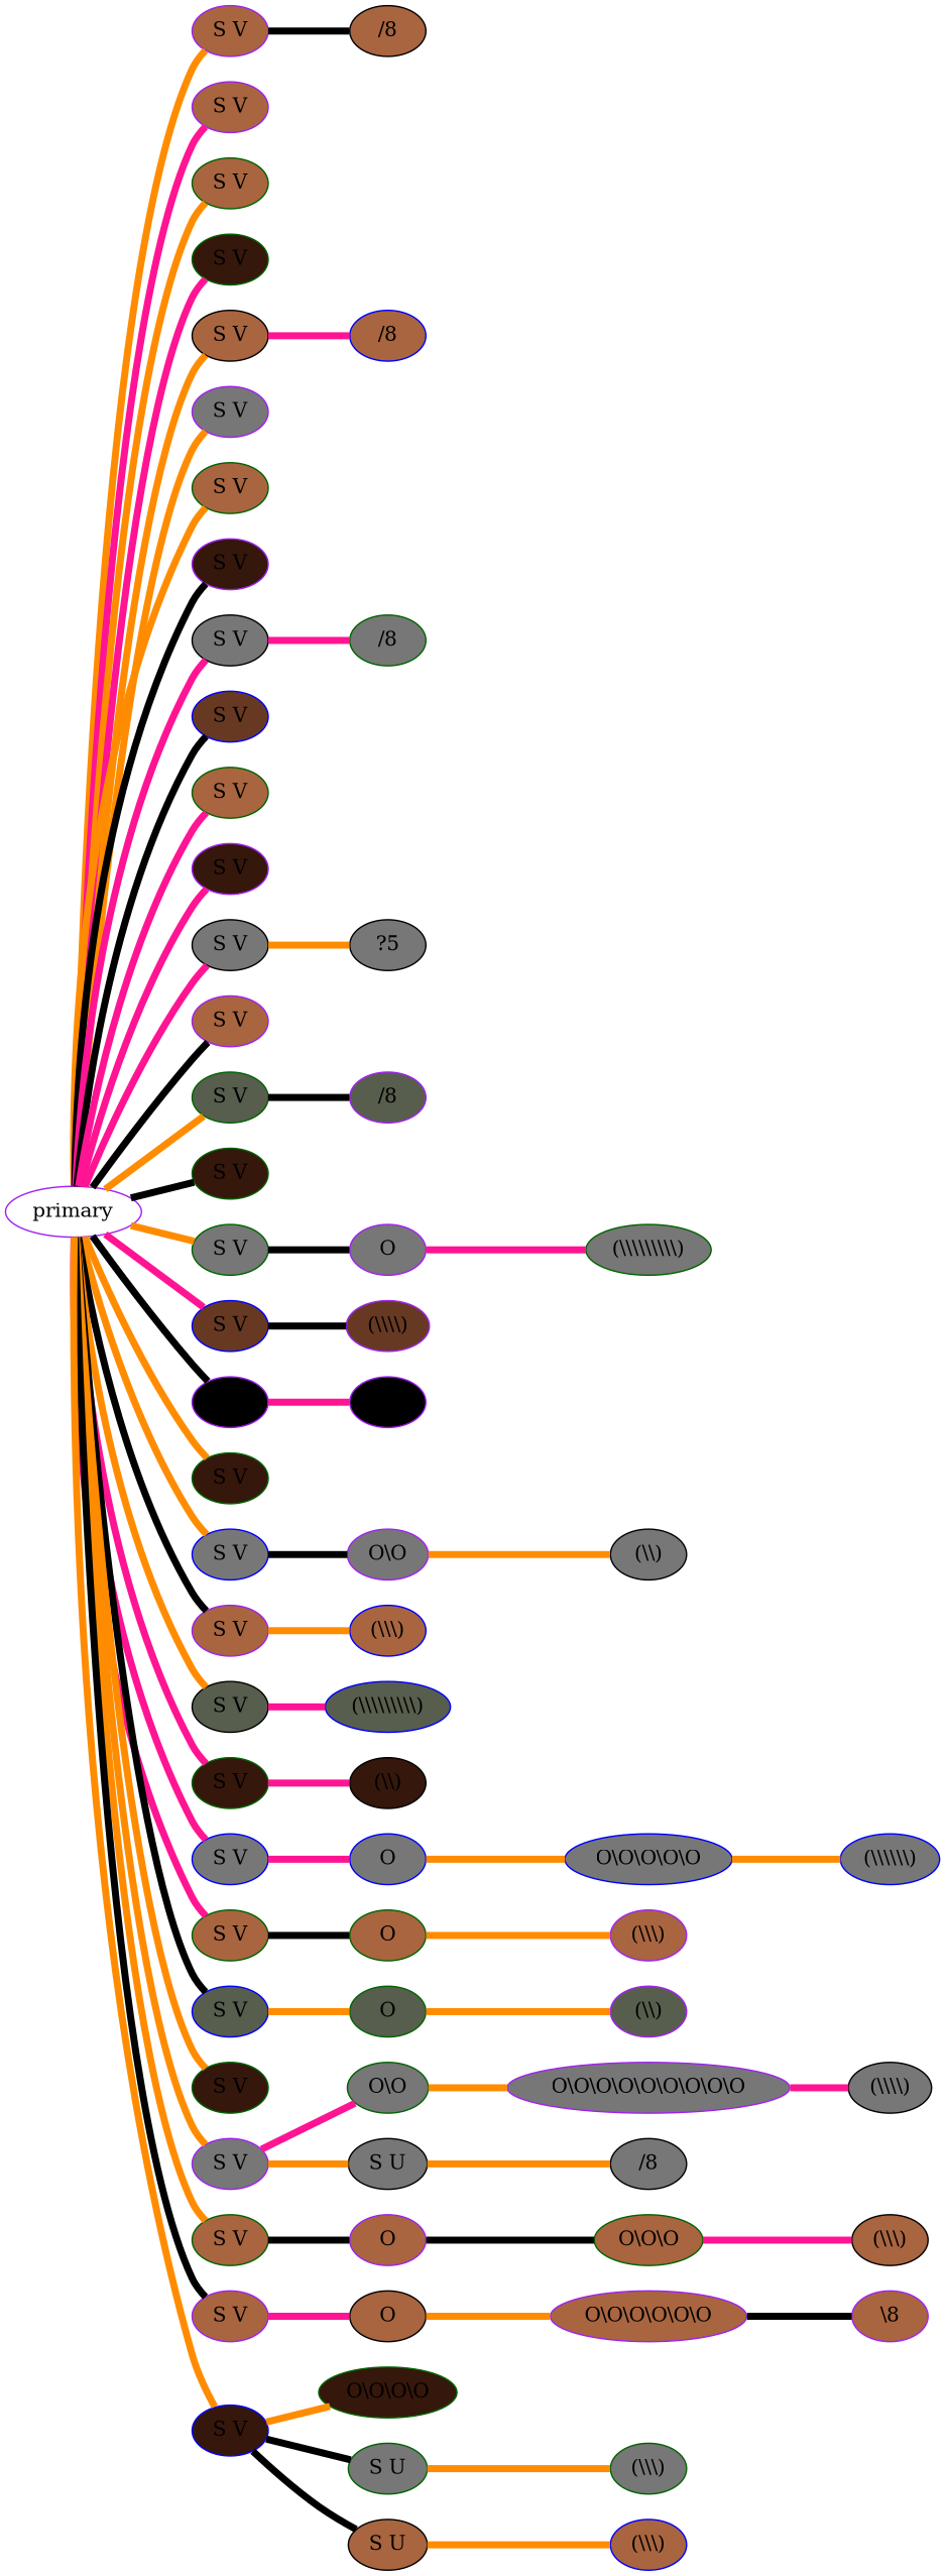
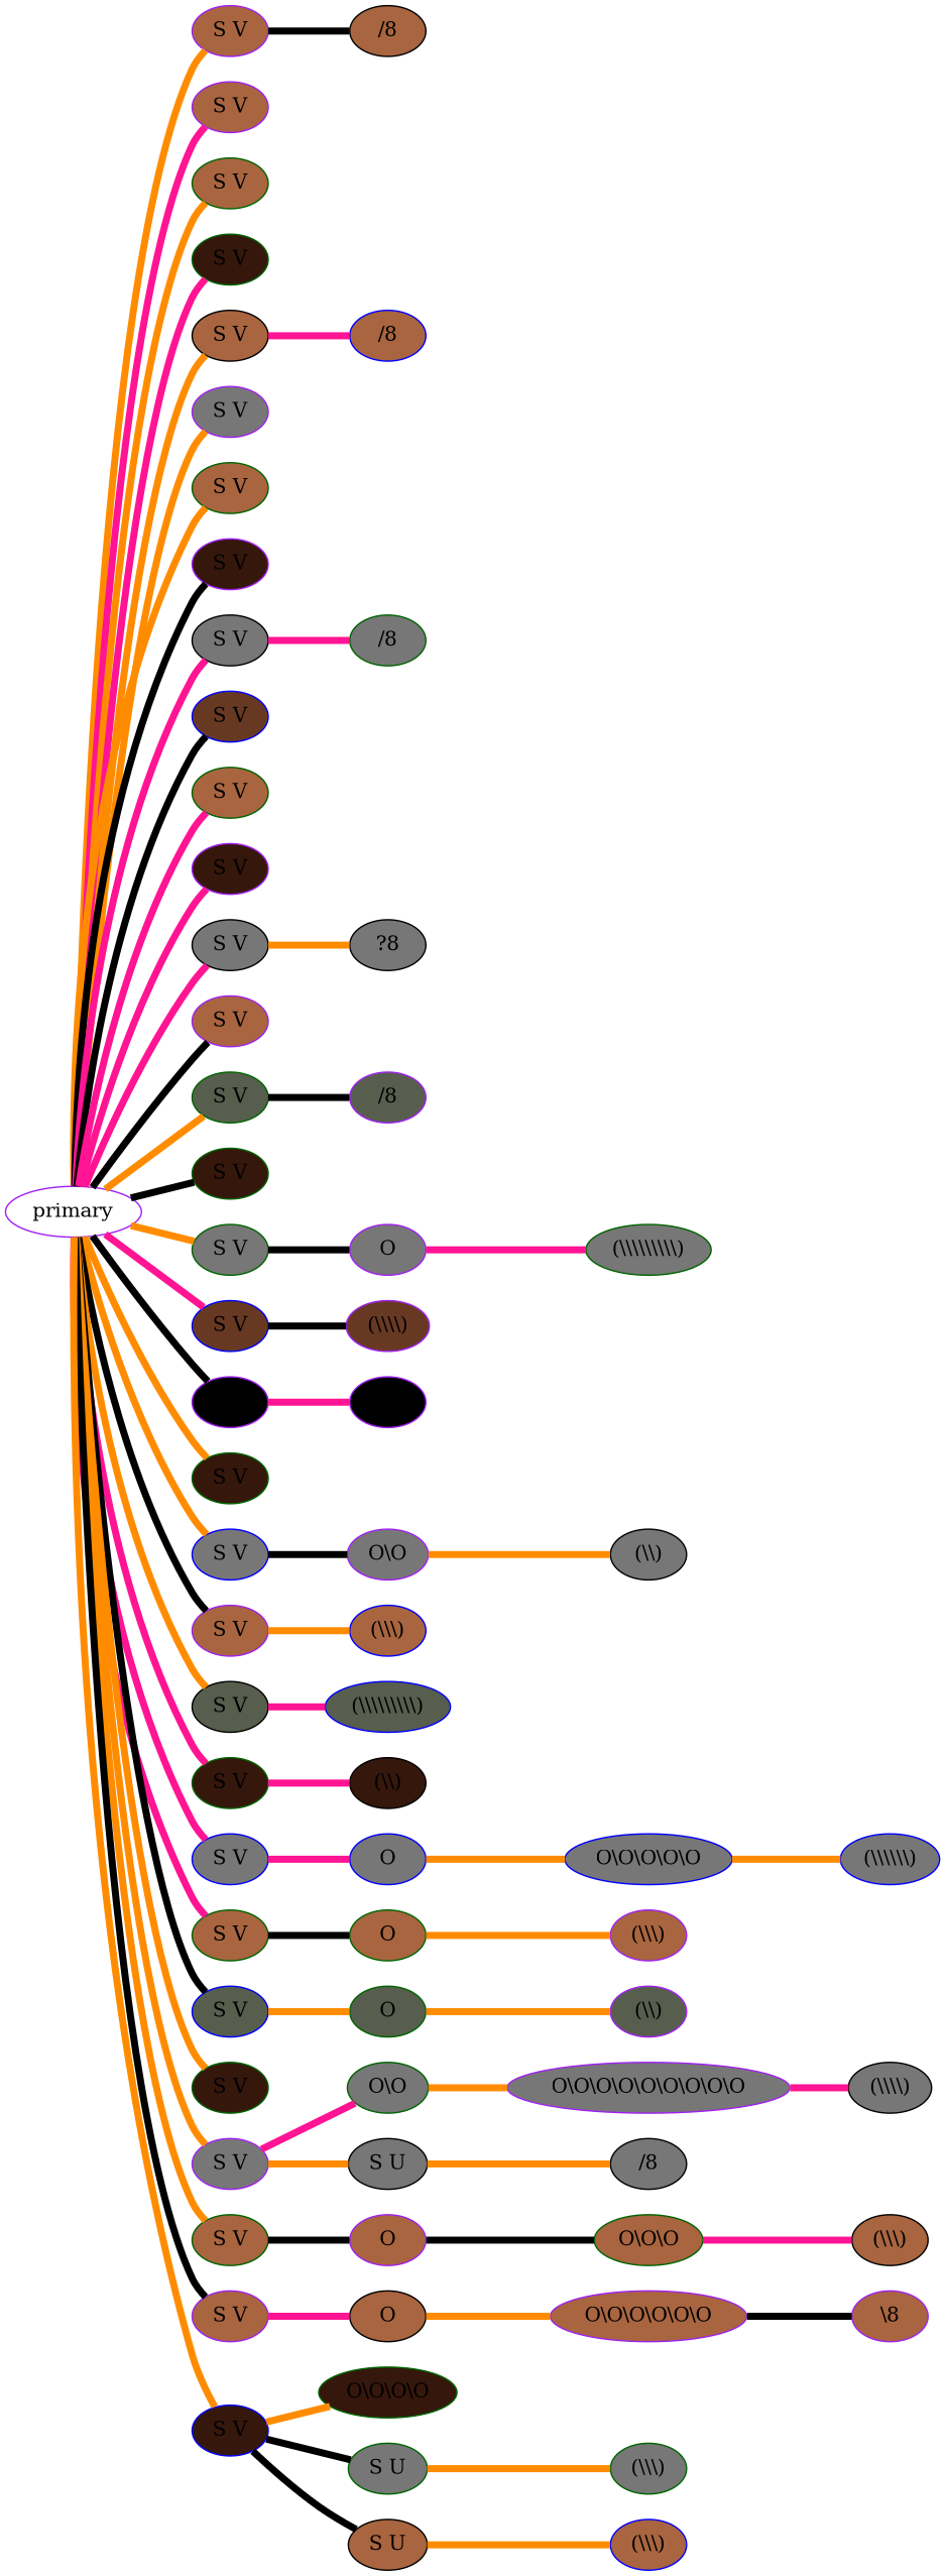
  graph {
    rankdir=LR
    node [fillcolor="#A86540" qtype=pendant_node style=filled color=purple]
    edge [color=darkorange penwidth=5 qtype=pendant_link]
    n1 [label="S V" pendant_attach=V pendant_colors="#A86540" pendant_length=49 pendant_ply=S]
    n2 [knot_position=20.0 knot_spin=S knot_type=E knot_value=1 label="/8" qtype=knot_node color=black]
    primary [fillcolor="" qtype="" style=""]
    n4 [label="S V" pendant_attach=V pendant_colors="#A86540" pendant_length=39 pendant_ply=S]
    n5 [label="S V" pendant_attach=V pendant_colors="#A86540" pendant_length=41 pendant_ply=S color=darkgreen]
    n6 [fillcolor="#35170C" label="S V" pendant_attach=V pendant_colors="#35170C,#777777" pendant_length=43 pendant_ply=S color=darkgreen]
    n7 [label="S V" pendant_attach=V pendant_colors="#A86540" pendant_length=45 pendant_ply=S color=black]
    n8 [fillcolor="#777777" label="S V" pendant_attach=V pendant_colors="#777777" pendant_length=56 pendant_ply=S]
    n9 [label="S V" pendant_attach=V pendant_colors="#A86540" pendant_length=46 pendant_ply=S color=darkgreen]
    n10 [fillcolor="#35170C" label="S V" pendant_attach=V pendant_colors="#35170C,#777777" pendant_length=53 pendant_ply=S]
    n11 [fillcolor="#777777" label="S V" pendant_attach=V pendant_colors="#777777" pendant_length=47 pendant_ply=S color=black]
    n12 [fillcolor="#673923" label="S V" pendant_attach=V pendant_colors="#673923" pendant_length=52 pendant_ply=S color=blue]
    n13 [label="S V" pendant_attach=V pendant_colors="#A86540" pendant_length=46 pendant_ply=S color=darkgreen]
    n14 [fillcolor="#35170C" label="S V" pendant_attach=V pendant_colors="#35170C,#777777" pendant_length=44 pendant_ply=S]
    n15 [fillcolor="#777777" label="S V" pendant_attach=V pendant_colors="#777777" pendant_length=44 pendant_ply=S color=black]
    n16 [label="S V" pendant_attach=V pendant_colors="#A86540" pendant_length=40 pendant_ply=S]
    n17 [fillcolor="#575E4E" label="S V" pendant_attach=V pendant_colors="#575E4E" pendant_length=35 pendant_ply=S color=darkgreen]
    n18 [fillcolor="#35170C" label="S V" pendant_attach=V pendant_colors="#35170C,#777777" pendant_length=50 pendant_ply=S color=darkgreen]
    n19 [fillcolor="#777777" label="S V" pendant_attach=V pendant_colors="#777777" pendant_length=39 pendant_ply=S color=darkgreen]
    n20 [fillcolor="#673923" label="S V" pendant_attach=V pendant_colors="#673923" pendant_length=40 pendant_ply=S color=blue]
    n21 [fillcolor="#000000" label="S V" pendant_attach=V pendant_colors="#000000" pendant_length=38 pendant_ply=S]
    n22 [fillcolor="#35170C" label="S V" pendant_attach=V pendant_colors="#35170C,#777777" pendant_length=53 pendant_ply=S color=darkgreen]
    n23 [fillcolor="#777777" label="S V" pendant_attach=V pendant_colors="#777777" pendant_length=43 pendant_ply=S color=blue]
    n24 [label="S V" pendant_attach=V pendant_colors="#A86540" pendant_length=37 pendant_ply=S]
    n25 [fillcolor="#575E4E" label="S V" pendant_attach=V pendant_colors="#575E4E,#A86540" pendant_length=31 pendant_ply=S color=black]
    n26 [fillcolor="#35170C" label="S V" pendant_attach=V pendant_colors="#35170C,#777777" pendant_length=23 pendant_ply=S color=darkgreen]
    n27 [fillcolor="#777777" label="S V" pendant_attach=V pendant_colors="#777777" pendant_length=35 pendant_ply=S color=blue]
    n28 [label="S V" pendant_attach=V pendant_colors="#A86540" pendant_length=35 pendant_ply=S color=darkgreen]
    n29 [fillcolor="#575E4E" label="S V" pendant_attach=V pendant_colors="#575E4E" pendant_length=31 pendant_ply=S color=blue]
    n30 [fillcolor="#35170C" label="S V" pendant_attach=V pendant_colors="#35170C,#A86540" pendant_length=6 pendant_ply=S color=darkgreen]
    n31 [fillcolor="#777777" label="S V" pendant_attach=V pendant_colors="#777777" pendant_length=40 pendant_ply=S]
    n32 [label="S V" pendant_attach=V pendant_colors="#A86540" pendant_length=38 pendant_ply=S color=darkgreen]
    n33 [label="S V" pendant_attach=V pendant_colors="#A86540" pendant_length=40 pendant_ply=S]
    n34 [fillcolor="#35170C" label="S V" pendant_attach=V pendant_colors="#35170C,#777777" pendant_length=41 pendant_ply=S color=blue]
    n35 [knot_position=18.0 knot_spin=S knot_type=E knot_value=1 label="/8" qtype=knot_node color=blue]
    n36 [fillcolor="#777777" knot_position=18.5 knot_spin=S knot_type=E knot_value=1 label="/8" qtype=knot_node color=darkgreen]
-   n37 [fillcolor="#777777" knot_position=17.5 knot_spin=U knot_type=E knot_value=2 label="?5" qtype=knot_node color=black]
+   n37 [fillcolor="#777777" knot_position=17.5 knot_spin=U knot_type=E knot_value=2 label="?8" qtype=knot_node color=black]
    n38 [fillcolor="#575E4E" knot_position=17.0 knot_spin=S knot_type=E knot_value=1 label="/8" qtype=knot_node]
    n39 [fillcolor="#777777" knot_position=11.5 knot_spin=Z knot_type=S knot_value=1 label=O qtype=knot_node]
    n40 [fillcolor="#777777" knot_position=17.0 knot_spin=Z knot_type=L knot_value=9 label="(\\\\\\\\\\\\\\\\\\)" qtype=knot_node color=darkgreen]
    n41 [fillcolor="#673923" knot_position=18.0 knot_spin=Z knot_type=L knot_value=4 label="(\\\\\\\\)" qtype=knot_node]
    n42 [fillcolor="#000000" knot_position=17.5 knot_spin=Z knot_type=L knot_value=3 label="(\\\\\\)" qtype=knot_node]
    n43 [fillcolor="#777777" knot_position=10.5 knot_spin=Z knot_type=S knot_value=2 label="O\\O" qtype=knot_node]
    n44 [fillcolor="#777777" knot_position=17.5 knot_spin=Z knot_type=L knot_value=2 label="(\\\\)" qtype=knot_node color=black]
    n45 [knot_position=16.5 knot_spin=Z knot_type=L knot_value=3 label="(\\\\\\)" qtype=knot_node color=blue]
    n46 [fillcolor="#575E4E" knot_position=16.5 knot_spin=Z knot_type=L knot_value=9 label="(\\\\\\\\\\\\\\\\\\)" qtype=knot_node color=blue]
    n47 [fillcolor="#35170C" knot_position=16.5 knot_spin=Z knot_type=L knot_value=2 label="(\\\\)" qtype=knot_node color=black]
    n48 [fillcolor="#777777" knot_position=5.0 knot_spin=Z knot_type=S knot_value=1 label=O qtype=knot_node color=blue]
    n49 [fillcolor="#777777" knot_position=10.0 knot_spin=Z knot_type=S knot_value=5 label="O\\O\\O\\O\\O" qtype=knot_node color=blue]
    n50 [fillcolor="#777777" knot_position=15.5 knot_spin=Z knot_type=L knot_value=6 label="(\\\\\\\\\\\\)" qtype=knot_node color=blue]
    n51 [knot_position=11.5 knot_spin=Z knot_type=S knot_value=1 label=O qtype=knot_node color=darkgreen]
    n52 [knot_position=17.5 knot_spin=Z knot_type=L knot_value=3 label="(\\\\\\)" qtype=knot_node]
    n53 [fillcolor="#575E4E" knot_position=8.5 knot_spin=Z knot_type=S knot_value=1 label=O qtype=knot_node color=darkgreen]
    n54 [fillcolor="#575E4E" knot_position=14.5 knot_spin=Z knot_type=L knot_value=2 label="(\\\\)" qtype=knot_node]
    n55 [fillcolor="#777777" knot_position=2.0 knot_spin=Z knot_type=S knot_value=2 label="O\\O" qtype=knot_node color=darkgreen]
    n56 [fillcolor="#777777" label="S U" pendant_attach=U pendant_colors="#777777" pendant_length=38 pendant_ply=S color=black]
    n57 [fillcolor="#777777" knot_position=6.0 knot_spin=Z knot_type=S knot_value=9 label="O\\O\\O\\O\\O\\O\\O\\O\\O" qtype=knot_node]
    n58 [fillcolor="#777777" knot_position=17.5 knot_spin=Z knot_type=L knot_value=4 label="(\\\\\\\\)" qtype=knot_node color=black]
    n59 [fillcolor="#777777" knot_position=11.5 knot_spin=S knot_type=E knot_value=1 label="/8" qtype=knot_node color=black]
    n60 [knot_position=6.0 knot_spin=Z knot_type=S knot_value=1 label=O qtype=knot_node]
    n61 [knot_position=11.5 knot_spin=Z knot_type=S knot_value=3 label="O\\O\\O" qtype=knot_node color=darkgreen]
    n62 [knot_position=17.0 knot_spin=Z knot_type=L knot_value=3 label="(\\\\\\)" qtype=knot_node color=black]
    n63 [knot_position=5.5 knot_spin=Z knot_type=S knot_value=1 label=O qtype=knot_node color=black]
    n64 [knot_position=10.5 knot_spin=Z knot_type=S knot_value=6 label="O\\O\\O\\O\\O\\O" qtype=knot_node]
    n65 [knot_position=18.0 knot_spin=Z knot_type=E knot_value=1 label="\\8" qtype=knot_node]
    n66 [fillcolor="#35170C" knot_position=12.5 knot_spin=Z knot_type=S knot_value=4 label="O\\O\\O\\O" qtype=knot_node color=darkgreen]
    n67 [fillcolor="#777777" label="S U" pendant_attach=U pendant_colors="#777777" pendant_length=29 pendant_ply=S color=darkgreen]
    n68 [label="S U" pendant_attach=U pendant_colors="#A86540" pendant_length=28 pendant_ply=S color=black]
    n69 [fillcolor="#777777" knot_position=16.0 knot_spin=Z knot_type=L knot_value=3 label="(\\\\\\)" qtype=knot_node color=darkgreen]
    n70 [knot_position=12.0 knot_spin=Z knot_type=L knot_value=3 label="(\\\\\\)" qtype=knot_node color=blue]
    n1 -- n2 [color=black qtype=knot_link]
    primary -- n1
    primary -- n4 [color=deeppink]
    primary -- n5
    primary -- n6 [color=deeppink]
    primary -- n7
    primary -- n8
    primary -- n9
    primary -- n10 [color=black]
    primary -- n11 [color=deeppink]
    primary -- n12 [color=black]
    primary -- n13 [color=deeppink]
    primary -- n14 [color=deeppink]
    primary -- n15 [color=deeppink]
    primary -- n16 [color=black]
    primary -- n17
    primary -- n18 [color=black]
    primary -- n19
    primary -- n20 [color=deeppink]
    primary -- n21 [color=black]
    primary -- n22
    primary -- n23
    primary -- n24 [color=black]
    primary -- n25
    primary -- n26 [color=deeppink]
    primary -- n27 [color=deeppink]
    primary -- n28 [color=deeppink]
    primary -- n29 [color=black]
    primary -- n30
    primary -- n31
    primary -- n32
    primary -- n33 [color=black]
    primary -- n34
    n7 -- n35 [color=deeppink qtype=knot_link]
    n11 -- n36 [color=deeppink qtype=knot_link]
    n15 -- n37 [qtype=knot_link]
    n17 -- n38 [color=black qtype=knot_link]
    n19 -- n39 [color=black qtype=knot_link]
    n20 -- n41 [color=black qtype=knot_link]
    n21 -- n42 [color=deeppink qtype=knot_link]
    n23 -- n43 [color=black qtype=knot_link]
    n24 -- n45 [qtype=knot_link]
    n25 -- n46 [color=deeppink qtype=knot_link]
    n26 -- n47 [color=deeppink qtype=knot_link]
    n27 -- n48 [color=deeppink qtype=knot_link]
    n28 -- n51 [color=black qtype=knot_link]
    n29 -- n53 [qtype=knot_link]
    n31 -- n55 [color=deeppink qtype=knot_link]
    n31 -- n56
    n32 -- n60 [color=black qtype=knot_link]
    n33 -- n63 [color=deeppink qtype=knot_link]
    n34 -- n66 [qtype=knot_link]
    n34 -- n67 [color=black]
    n34 -- n68 [color=black]
    n39 -- n40 [color=deeppink qtype=knot_link]
    n43 -- n44 [qtype=knot_link]
    n48 -- n49 [qtype=knot_link]
    n49 -- n50 [qtype=knot_link]
    n51 -- n52 [qtype=knot_link]
    n53 -- n54 [qtype=knot_link]
    n55 -- n57 [qtype=knot_link]
    n56 -- n59 [qtype=knot_link]
    n57 -- n58 [color=deeppink qtype=knot_link]
    n60 -- n61 [color=black qtype=knot_link]
    n61 -- n62 [color=deeppink qtype=knot_link]
    n63 -- n64 [qtype=knot_link]
    n64 -- n65 [color=black qtype=knot_link]
    n67 -- n69 [qtype=knot_link]
    n68 -- n70 [qtype=knot_link]
  }
